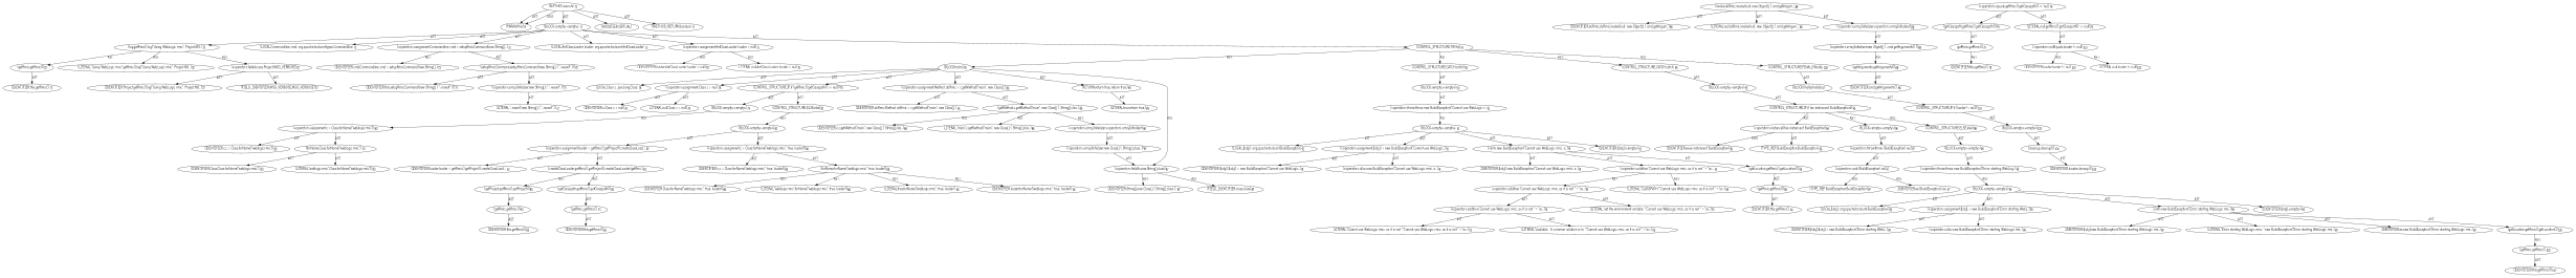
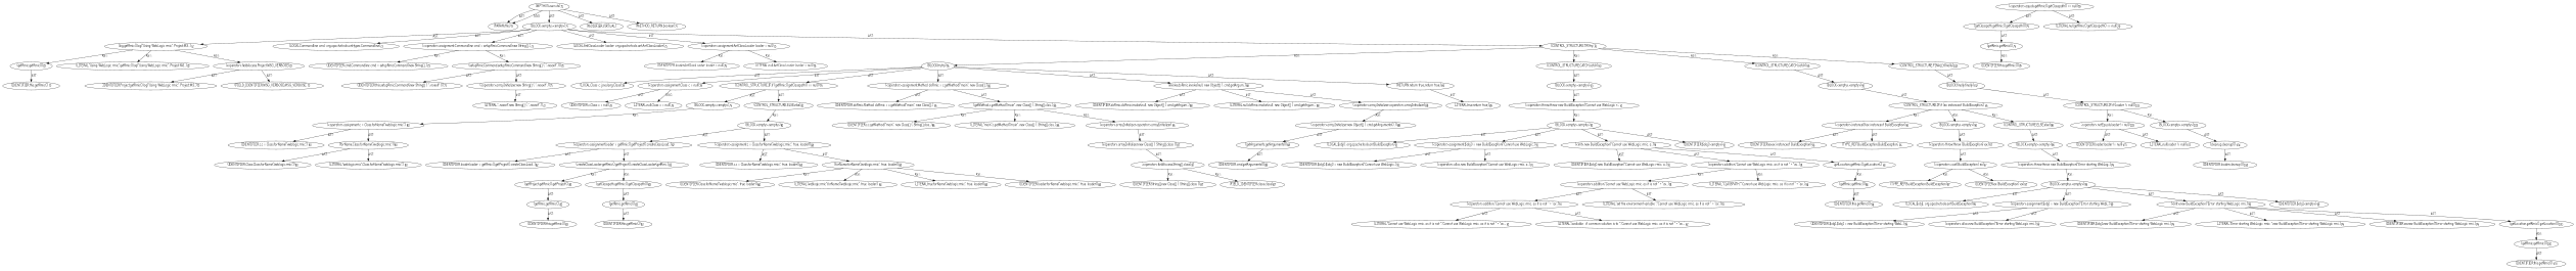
  digraph {
    fontname="Comic Neue"
    node [fontname="Comic Neue"]
    edge [fontname="Comic Neue"]
    n1 [label=<(METHOD,execute)<SUB>71</SUB>>]
    n2 [label=<(PARAM,this)<SUB>71</SUB>>]
    n3 [label=<(BLOCK,&lt;empty&gt;,&lt;empty&gt;)<SUB>71</SUB>>]
    n4 [label=<(MODIFIER,VIRTUAL)>]
    n5 [label=<(METHOD_RETURN,boolean)<SUB>71</SUB>>]
    n6 [label=<(log,getRmic().log(&quot;Using WebLogic rmic&quot;, Project.MS...)<SUB>72</SUB>>]
    n7 [label=<(LOCAL,Commandline cmd: org.apache.tools.ant.types.Commandline)<SUB>73</SUB>>]
    n8 [label=<(&lt;operator&gt;.assignment,Commandline cmd = setupRmicCommand(new String[]...)<SUB>73</SUB>>]
    n9 [label=<(LOCAL,AntClassLoader loader: org.apache.tools.ant.AntClassLoader)<SUB>75</SUB>>]
    n10 [label=<(&lt;operator&gt;.assignment,AntClassLoader loader = null)<SUB>75</SUB>>]
    n11 [label=<(CONTROL_STRUCTURE,TRY,try)<SUB>76</SUB>>]
    n12 [label=<(getRmic,getRmic())<SUB>72</SUB>>]
    n13 [label=<(LITERAL,&quot;Using WebLogic rmic&quot;,getRmic().log(&quot;Using WebLogic rmic&quot;, Project.MS...)<SUB>72</SUB>>]
    n14 [label=<(&lt;operator&gt;.fieldAccess,Project.MSG_VERBOSE)<SUB>72</SUB>>]
    n15 [label=<(IDENTIFIER,cmd,Commandline cmd = setupRmicCommand(new String[]...)<SUB>73</SUB>>]
    n16 [label=<(setupRmicCommand,setupRmicCommand(new String[] { &quot;-noexit&quot; }))<SUB>73</SUB>>]
    n17 [label=<(IDENTIFIER,loader,AntClassLoader loader = null)<SUB>75</SUB>>]
    n18 [label=<(LITERAL,null,AntClassLoader loader = null)<SUB>75</SUB>>]
    n19 [label=<(BLOCK,try,try)<SUB>76</SUB>>]
    n20 [label=<(CONTROL_STRUCTURE,CATCH,catch)<SUB>90</SUB>>]
    n21 [label=<(CONTROL_STRUCTURE,CATCH,catch)<SUB>95</SUB>>]
    n22 [label=<(CONTROL_STRUCTURE,FINALLY,finally)<SUB>102</SUB>>]
    n23 [label=<(IDENTIFIER,this,getRmic())<SUB>72</SUB>>]
    n24 [label=<(IDENTIFIER,Project,getRmic().log(&quot;Using WebLogic rmic&quot;, Project.MS...)<SUB>72</SUB>>]
    n25 [label=<(FIELD_IDENTIFIER,MSG_VERBOSE,MSG_VERBOSE)<SUB>72</SUB>>]
    n26 [label=<(IDENTIFIER,this,setupRmicCommand(new String[] { &quot;-noexit&quot; }))<SUB>73</SUB>>]
    n27 [label=<(&lt;operator&gt;.arrayInitializer,new String[] { &quot;-noexit&quot; })<SUB>73</SUB>>]
    n28 [label=<(LITERAL,&quot;-noexit&quot;,new String[] { &quot;-noexit&quot; })<SUB>73</SUB>>]
    n29 [label=<(LOCAL,Class c: java.lang.Class)<SUB>78</SUB>>]
    n30 [label=<(&lt;operator&gt;.assignment,Class c = null)<SUB>78</SUB>>]
    n31 [label=<(CONTROL_STRUCTURE,IF,if (getRmic().getClasspath() == null))<SUB>79</SUB>>]
    n32 [label=<(&lt;operator&gt;.assignment,Method doRmic = c.getMethod(&quot;main&quot;, new Class[]...)<SUB>86</SUB>>]
    n33 [label=<(invoke,doRmic.invoke(null, new Object[] { cmd.getArgum...)<SUB>88</SUB>>]
    n34 [label=<(RETURN,return true;,return true;)<SUB>89</SUB>>]
    n35 [label=<(BLOCK,&lt;empty&gt;,&lt;empty&gt;)<SUB>90</SUB>>]
    n36 [label=<(BLOCK,&lt;empty&gt;,&lt;empty&gt;)<SUB>95</SUB>>]
    n37 [label=<(BLOCK,finally,finally)<SUB>102</SUB>>]
    n38 [label=<(IDENTIFIER,c,Class c = null)<SUB>78</SUB>>]
    n39 [label=<(LITERAL,null,Class c = null)<SUB>78</SUB>>]
    n40 [label=<(BLOCK,&lt;empty&gt;,&lt;empty&gt;)<SUB>79</SUB>>]
    n41 [label=<(CONTROL_STRUCTURE,ELSE,else)<SUB>81</SUB>>]
    n42 [label=<(IDENTIFIER,doRmic,Method doRmic = c.getMethod(&quot;main&quot;, new Class[]...)<SUB>86</SUB>>]
    n43 [label=<(getMethod,c.getMethod(&quot;main&quot;, new Class[] { String[].clas...)<SUB>86</SUB>>]
    n44 [label=<(IDENTIFIER,doRmic,doRmic.invoke(null, new Object[] { cmd.getArgum...)<SUB>88</SUB>>]
    n45 [label=<(LITERAL,null,doRmic.invoke(null, new Object[] { cmd.getArgum...)<SUB>88</SUB>>]
    n46 [label=<(&lt;operator&gt;.arrayInitializer,&lt;operator&gt;.arrayInitializer)<SUB>88</SUB>>]
    n47 [label=<(LITERAL,true,return true;)<SUB>89</SUB>>]
    n48 [label=<(&lt;operator&gt;.equals,getRmic().getClasspath() == null)<SUB>79</SUB>>]
    n49 [label=<(getClasspath,getRmic().getClasspath())<SUB>79</SUB>>]
    n50 [label=<(LITERAL,null,getRmic().getClasspath() == null)<SUB>29</SUB>>]
    n51 [label=<(&lt;operator&gt;.assignment,c = Class.forName(&quot;weblogic.rmic&quot;))<SUB>80</SUB>>]
    n52 [label=<(BLOCK,&lt;empty&gt;,&lt;empty&gt;)<SUB>81</SUB>>]
    n53 [label=<(getRmic,getRmic())<SUB>79</SUB>>]
    n54 [label=<(IDENTIFIER,this,getRmic())<SUB>79</SUB>>]
    n55 [label=<(IDENTIFIER,c,c = Class.forName(&quot;weblogic.rmic&quot;))<SUB>80</SUB>>]
    n56 [label=<(forName,Class.forName(&quot;weblogic.rmic&quot;))<SUB>80</SUB>>]
    n57 [label=<(IDENTIFIER,Class,Class.forName(&quot;weblogic.rmic&quot;))<SUB>80</SUB>>]
    n58 [label=<(LITERAL,&quot;weblogic.rmic&quot;,Class.forName(&quot;weblogic.rmic&quot;))<SUB>80</SUB>>]
    n59 [label=<(&lt;operator&gt;.assignment,loader = getRmic().getProject().createClassLoad...)<SUB>82</SUB>>]
    n60 [label=<(&lt;operator&gt;.assignment,c = Class.forName(&quot;weblogic.rmic&quot;, true, loader))<SUB>84</SUB>>]
    n61 [label=<(IDENTIFIER,loader,loader = getRmic().getProject().createClassLoad...)<SUB>82</SUB>>]
    n62 [label=<(createClassLoader,getRmic().getProject().createClassLoader(getRmi...)<SUB>83</SUB>>]
    n63 [label=<(IDENTIFIER,c,c = Class.forName(&quot;weblogic.rmic&quot;, true, loader))<SUB>84</SUB>>]
    n64 [label=<(forName,forName(&quot;weblogic.rmic&quot;, true, loader))<SUB>84</SUB>>]
    n65 [label=<(getProject,getRmic().getProject())<SUB>83</SUB>>]
    n66 [label=<(getClasspath,getRmic().getClasspath())<SUB>83</SUB>>]
    n67 [label=<(getRmic,getRmic())<SUB>83</SUB>>]
    n68 [label=<(getRmic,getRmic())<SUB>83</SUB>>]
    n69 [label=<(IDENTIFIER,this,getRmic())<SUB>83</SUB>>]
    n70 [label=<(IDENTIFIER,this,getRmic())<SUB>83</SUB>>]
    n71 [label=<(IDENTIFIER,Class,forName(&quot;weblogic.rmic&quot;, true, loader))<SUB>84</SUB>>]
    n72 [label=<(LITERAL,&quot;weblogic.rmic&quot;,forName(&quot;weblogic.rmic&quot;, true, loader))<SUB>84</SUB>>]
    n73 [label=<(LITERAL,true,forName(&quot;weblogic.rmic&quot;, true, loader))<SUB>84</SUB>>]
    n74 [label=<(IDENTIFIER,loader,forName(&quot;weblogic.rmic&quot;, true, loader))<SUB>84</SUB>>]
    n75 [label=<(IDENTIFIER,c,c.getMethod(&quot;main&quot;, new Class[] { String[].clas...)<SUB>86</SUB>>]
    n76 [label=<(LITERAL,&quot;main&quot;,c.getMethod(&quot;main&quot;, new Class[] { String[].clas...)<SUB>86</SUB>>]
    n77 [label=<(&lt;operator&gt;.arrayInitializer,&lt;operator&gt;.arrayInitializer)<SUB>86</SUB>>]
    n78 [label=<(&lt;operator&gt;.arrayInitializer,new Class[] { String[].class })<SUB>87</SUB>>]
    n79 [label=<(&lt;operator&gt;.fieldAccess,String[].class)<SUB>87</SUB>>]
    n80 [label=<(IDENTIFIER,String[],new Class[] { String[].class })<SUB>87</SUB>>]
    n81 [label=<(FIELD_IDENTIFIER,class,class)<SUB>87</SUB>>]
    n82 [label=<(&lt;operator&gt;.arrayInitializer,new Object[] { cmd.getArguments() })<SUB>88</SUB>>]
    n83 [label=<(getArguments,getArguments())<SUB>88</SUB>>]
    n84 [label=<(IDENTIFIER,cmd,getArguments())<SUB>88</SUB>>]
    n85 [label=<(&lt;operator&gt;.throw,throw new BuildException(&quot;Cannot use WebLogic r...)<SUB>91</SUB>>]
    n86 [label=<(BLOCK,&lt;empty&gt;,&lt;empty&gt;)<SUB>91</SUB>>]
    n87 [label=<(LOCAL,$obj0: org.apache.tools.ant.BuildException)<SUB>91</SUB>>]
    n88 [label=<(&lt;operator&gt;.assignment,$obj0 = new BuildException(&quot;Cannot use WebLogic...)<SUB>91</SUB>>]
    n89 [label=<(&lt;init&gt;,new BuildException(&quot;Cannot use WebLogic rmic, a...)<SUB>91</SUB>>]
    n90 [label=<(IDENTIFIER,$obj0,&lt;empty&gt;)<SUB>91</SUB>>]
    n91 [label=<(IDENTIFIER,$obj0,$obj0 = new BuildException(&quot;Cannot use WebLogic...)<SUB>91</SUB>>]
    n92 [label=<(&lt;operator&gt;.alloc,new BuildException(&quot;Cannot use WebLogic rmic, a...)<SUB>91</SUB>>]
    n93 [label=<(IDENTIFIER,$obj0,new BuildException(&quot;Cannot use WebLogic rmic, a...)<SUB>91</SUB>>]
    n94 [label=<(&lt;operator&gt;.addition,&quot;Cannot use WebLogic rmic, as it is not &quot; + &quot;av...)<SUB>91</SUB>>]
    n95 [label=<(getLocation,getRmic().getLocation())<SUB>94</SUB>>]
    n96 [label=<(&lt;operator&gt;.addition,&quot;Cannot use WebLogic rmic, as it is not &quot; + &quot;av...)<SUB>91</SUB>>]
    n97 [label=<(LITERAL,&quot;CLASSPATH.&quot;,&quot;Cannot use WebLogic rmic, as it is not &quot; + &quot;av...)<SUB>94</SUB>>]
    n98 [label=<(getRmic,getRmic())<SUB>94</SUB>>]
    n99 [label=<(&lt;operator&gt;.addition,&quot;Cannot use WebLogic rmic, as it is not &quot; + &quot;av...)<SUB>91</SUB>>]
    n100 [label=<(LITERAL,&quot;set the environment variable &quot;,&quot;Cannot use WebLogic rmic, as it is not &quot; + &quot;av...)<SUB>93</SUB>>]
    n101 [label=<(LITERAL,&quot;Cannot use WebLogic rmic, as it is not &quot;,&quot;Cannot use WebLogic rmic, as it is not &quot; + &quot;av...)<SUB>91</SUB>>]
    n102 [label=<(LITERAL,&quot;available.  A common solution is to &quot;,&quot;Cannot use WebLogic rmic, as it is not &quot; + &quot;av...)<SUB>92</SUB>>]
    n103 [label=<(IDENTIFIER,this,getRmic())<SUB>94</SUB>>]
    n104 [label=<(CONTROL_STRUCTURE,IF,if (ex instanceof BuildException))<SUB>96</SUB>>]
    n105 [label=<(&lt;operator&gt;.instanceOf,ex instanceof BuildException)<SUB>96</SUB>>]
    n106 [label=<(BLOCK,&lt;empty&gt;,&lt;empty&gt;)<SUB>96</SUB>>]
    n107 [label=<(CONTROL_STRUCTURE,ELSE,else)<SUB>98</SUB>>]
    n108 [label=<(IDENTIFIER,ex,ex instanceof BuildException)<SUB>96</SUB>>]
    n109 [label=<(TYPE_REF,BuildException,BuildException)<SUB>96</SUB>>]
    n110 [label=<(&lt;operator&gt;.throw,throw (BuildException) ex;)<SUB>97</SUB>>]
    n111 [label=<(BLOCK,&lt;empty&gt;,&lt;empty&gt;)<SUB>98</SUB>>]
    n112 [label=<(&lt;operator&gt;.cast,(BuildException) ex)<SUB>97</SUB>>]
    n113 [label=<(TYPE_REF,BuildException,BuildException)<SUB>97</SUB>>]
    n114 [label=<(IDENTIFIER,ex,(BuildException) ex)<SUB>97</SUB>>]
    n115 [label=<(&lt;operator&gt;.throw,throw new BuildException(&quot;Error starting WebLog...)<SUB>99</SUB>>]
    n116 [label=<(BLOCK,&lt;empty&gt;,&lt;empty&gt;)<SUB>99</SUB>>]
    n117 [label=<(LOCAL,$obj1: org.apache.tools.ant.BuildException)<SUB>99</SUB>>]
    n118 [label=<(&lt;operator&gt;.assignment,$obj1 = new BuildException(&quot;Error starting WebL...)<SUB>99</SUB>>]
    n119 [label=<(&lt;init&gt;,new BuildException(&quot;Error starting WebLogic rmi...)<SUB>99</SUB>>]
    n120 [label=<(IDENTIFIER,$obj1,&lt;empty&gt;)<SUB>99</SUB>>]
    n121 [label=<(IDENTIFIER,$obj1,$obj1 = new BuildException(&quot;Error starting WebL...)<SUB>99</SUB>>]
    n122 [label=<(&lt;operator&gt;.alloc,new BuildException(&quot;Error starting WebLogic rmi...)<SUB>99</SUB>>]
    n123 [label=<(IDENTIFIER,$obj1,new BuildException(&quot;Error starting WebLogic rmi...)<SUB>99</SUB>>]
    n124 [label=<(LITERAL,&quot;Error starting WebLogic rmic: &quot;,new BuildException(&quot;Error starting WebLogic rmi...)<SUB>99</SUB>>]
    n125 [label=<(IDENTIFIER,ex,new BuildException(&quot;Error starting WebLogic rmi...)<SUB>99</SUB>>]
    n126 [label=<(getLocation,getRmic().getLocation())<SUB>100</SUB>>]
    n127 [label=<(getRmic,getRmic())<SUB>100</SUB>>]
    n128 [label=<(IDENTIFIER,this,getRmic())<SUB>100</SUB>>]
    n129 [label=<(CONTROL_STRUCTURE,IF,if (loader != null))<SUB>103</SUB>>]
    n130 [label=<(&lt;operator&gt;.notEquals,loader != null)<SUB>103</SUB>>]
    n131 [label=<(BLOCK,&lt;empty&gt;,&lt;empty&gt;)<SUB>103</SUB>>]
    n132 [label=<(IDENTIFIER,loader,loader != null)<SUB>103</SUB>>]
    n133 [label=<(LITERAL,null,loader != null)<SUB>103</SUB>>]
    n134 [label=<(cleanup,cleanup())<SUB>104</SUB>>]
    n135 [label=<(IDENTIFIER,loader,cleanup())<SUB>104</SUB>>]
    n1 -> n2 [label="AST: "]
    n1 -> n2 [label="DDG: "]
    n1 -> n3 [label="AST: "]
    n1 -> n4 [label="AST: "]
    n1 -> n5 [label="AST: "]
    n3 -> n6 [label="AST: "]
    n3 -> n7 [label="AST: "]
    n3 -> n8 [label="AST: "]
    n3 -> n9 [label="AST: "]
    n3 -> n10 [label="AST: "]
    n3 -> n11 [label="AST: "]
    n6 -> n12 [label="AST: "]
    n6 -> n13 [label="AST: "]
    n6 -> n14 [label="AST: "]
    n8 -> n15 [label="AST: "]
    n8 -> n16 [label="AST: "]
    n10 -> n17 [label="AST: "]
    n10 -> n18 [label="AST: "]
    n11 -> n19 [label="AST: "]
    n11 -> n20 [label="AST: "]
    n11 -> n21 [label="AST: "]
    n11 -> n22 [label="AST: "]
    n12 -> n23 [label="AST: "]
    n14 -> n24 [label="AST: "]
    n14 -> n25 [label="AST: "]
    n16 -> n26 [label="AST: "]
    n16 -> n27 [label="AST: "]
    n19 -> n29 [label="AST: "]
    n19 -> n30 [label="AST: "]
    n19 -> n31 [label="AST: "]
    n19 -> n32 [label="AST: "]
-   n19 -> n79 [label="AST: "]
+   n19 -> n33 [label="AST: "]
    n19 -> n34 [label="AST: "]
    n20 -> n35 [label="AST: "]
    n21 -> n36 [label="AST: "]
    n22 -> n37 [label="AST: "]
    n27 -> n28 [label="AST: "]
    n30 -> n38 [label="AST: "]
-   n30 -> n39 [label="AST: "]
+   n30 -> n39 [label="DDG: "]
    n31 -> n40 [label="AST: "]
    n31 -> n41 [label="AST: "]
    n32 -> n42 [label="AST: "]
    n32 -> n43 [label="AST: "]
    n33 -> n44 [label="AST: "]
    n33 -> n45 [label="AST: "]
    n33 -> n46 [label="AST: "]
    n34 -> n47 [label="AST: "]
    n35 -> n85 [label="AST: "]
    n36 -> n104 [label="AST: "]
    n37 -> n129 [label="AST: "]
    n40 -> n51 [label="AST: "]
    n41 -> n52 [label="AST: "]
    n43 -> n75 [label="AST: "]
    n43 -> n76 [label="AST: "]
    n43 -> n77 [label="AST: "]
    n46 -> n82 [label="AST: "]
    n48 -> n49 [label="AST: "]
    n48 -> n50 [label="AST: "]
    n49 -> n53 [label="AST: "]
    n51 -> n55 [label="AST: "]
    n51 -> n56 [label="AST: "]
    n52 -> n59 [label="AST: "]
    n52 -> n60 [label="AST: "]
    n53 -> n54 [label="AST: "]
    n56 -> n57 [label="AST: "]
    n56 -> n58 [label="AST: "]
    n59 -> n61 [label="AST: "]
    n59 -> n62 [label="AST: "]
    n60 -> n63 [label="AST: "]
    n60 -> n64 [label="AST: "]
    n62 -> n65 [label="AST: "]
    n62 -> n66 [label="AST: "]
    n64 -> n71 [label="AST: "]
    n64 -> n72 [label="AST: "]
    n64 -> n73 [label="AST: "]
    n64 -> n74 [label="AST: "]
    n65 -> n67 [label="AST: "]
    n66 -> n68 [label="AST: "]
    n67 -> n69 [label="AST: "]
    n68 -> n70 [label="AST: "]
    n77 -> n78 [label="AST: "]
    n78 -> n79 [label="AST: "]
    n79 -> n80 [label="AST: "]
    n79 -> n81 [label="AST: "]
    n82 -> n83 [label="AST: "]
    n83 -> n84 [label="AST: "]
    n85 -> n86 [label="AST: "]
    n86 -> n87 [label="AST: "]
    n86 -> n88 [label="AST: "]
    n86 -> n89 [label="AST: "]
    n86 -> n90 [label="AST: "]
    n88 -> n91 [label="AST: "]
    n88 -> n92 [label="AST: "]
    n89 -> n93 [label="AST: "]
    n89 -> n94 [label="AST: "]
    n89 -> n95 [label="AST: "]
    n94 -> n96 [label="AST: "]
    n94 -> n97 [label="AST: "]
    n95 -> n98 [label="AST: "]
    n96 -> n99 [label="AST: "]
    n96 -> n100 [label="AST: "]
    n98 -> n103 [label="AST: "]
    n99 -> n101 [label="AST: "]
    n99 -> n102 [label="AST: "]
    n104 -> n105 [label="AST: "]
    n104 -> n106 [label="AST: "]
    n104 -> n107 [label="AST: "]
-   n105 -> n108 [label="DDG: "]
+   n105 -> n108 [label="AST: "]
    n105 -> n109 [label="AST: "]
    n106 -> n110 [label="AST: "]
    n107 -> n111 [label="AST: "]
    n110 -> n112 [label="AST: "]
    n111 -> n115 [label="AST: "]
    n112 -> n113 [label="AST: "]
    n112 -> n114 [label="AST: "]
    n115 -> n116 [label="AST: "]
    n116 -> n117 [label="AST: "]
    n116 -> n118 [label="AST: "]
    n116 -> n119 [label="AST: "]
    n116 -> n120 [label="AST: "]
    n118 -> n121 [label="AST: "]
    n118 -> n122 [label="AST: "]
    n119 -> n123 [label="AST: "]
    n119 -> n124 [label="AST: "]
    n119 -> n125 [label="AST: "]
    n119 -> n126 [label="AST: "]
    n126 -> n127 [label="AST: "]
    n127 -> n128 [label="AST: "]
-   n50 -> n130 [label="AST: "]
+   n129 -> n130 [label="AST: "]
    n129 -> n131 [label="AST: "]
    n130 -> n132 [label="AST: "]
    n130 -> n133 [label="AST: "]
    n131 -> n134 [label="AST: "]
    n134 -> n135 [label="AST: "]
  }
